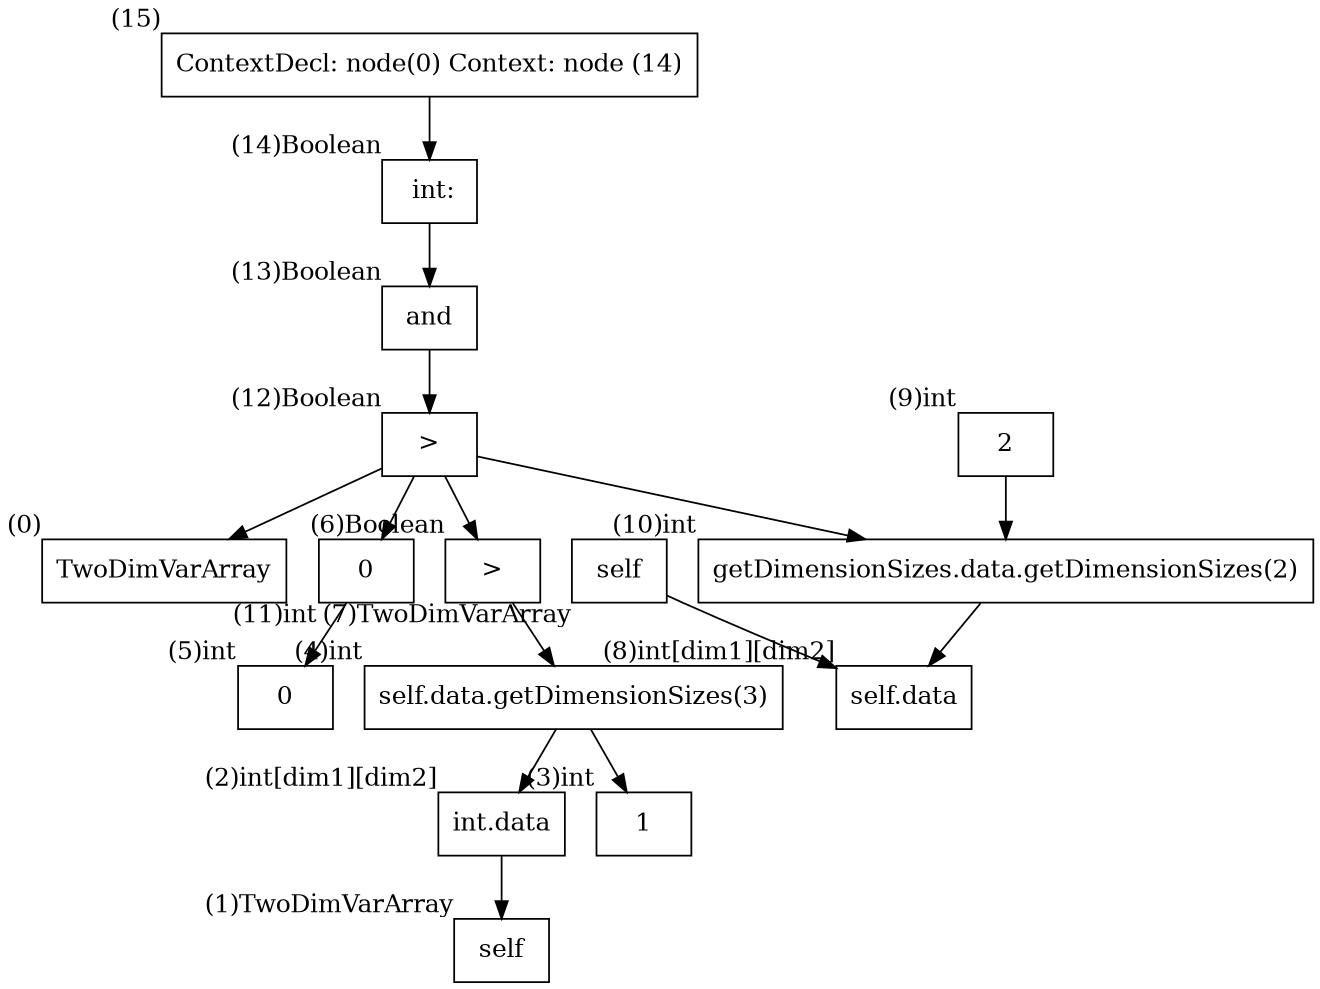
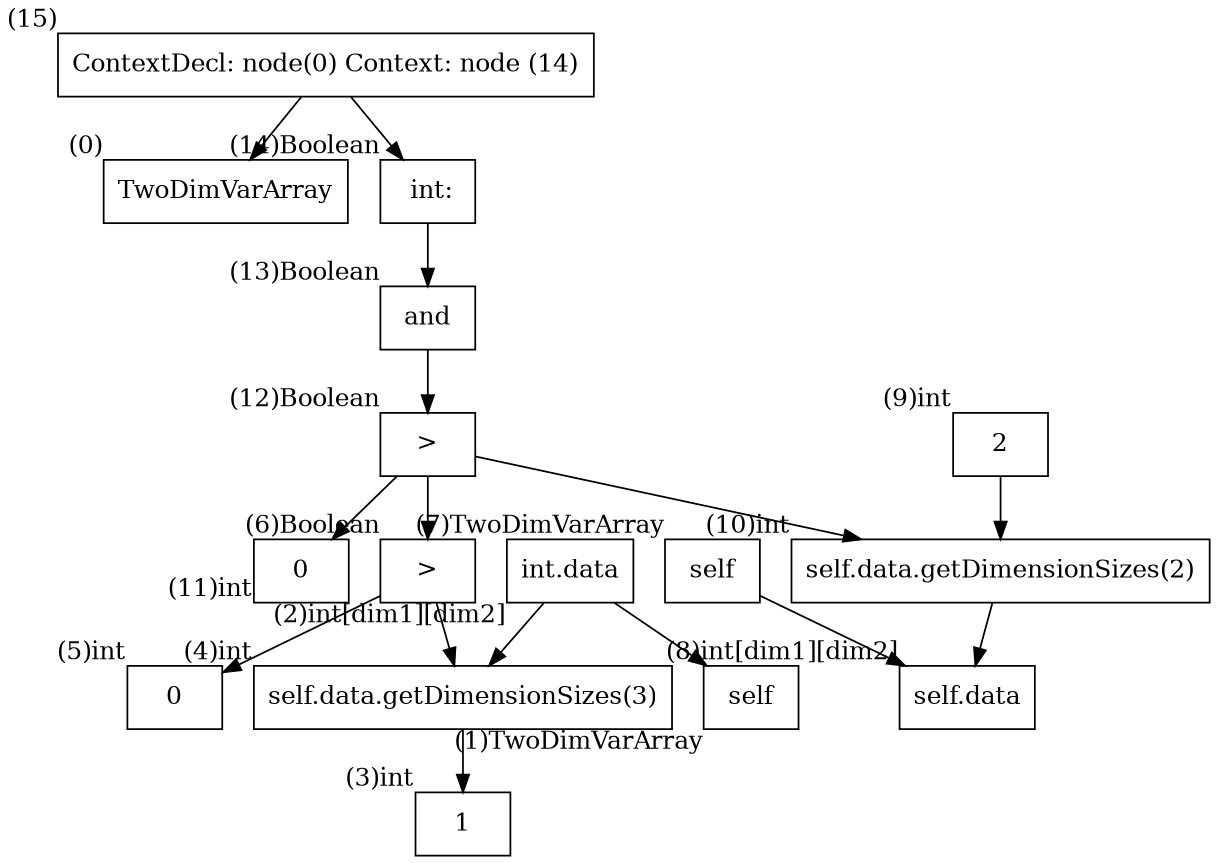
  digraph {
    node [shape=box]
    n1 [label="ContextDecl: node(0) Context: node (14)" xlabel="(15)"]
    n2 [label=TwoDimVarArray xlabel="(0)"]
    n3 [label=" int:" xlabel="(14)Boolean"]
    n4 [label=and xlabel="(13)Boolean"]
    n5 [label=">" xlabel="(12)Boolean"]
    n6 [label=">" xlabel="(6)Boolean"]
    n7 [label="self.data.getDimensionSizes(3)" xlabel="(4)int"]
    n8 [label=0 xlabel="(5)int"]
-   n9 [label="getDimensionSizes.data.getDimensionSizes(2)" xlabel="(10)int"]
+   n9 [label="self.data.getDimensionSizes(2)" xlabel="(10)int"]
    n10 [label=0 xlabel="(11)int"]
    n11 [label="int.data" xlabel="(2)int[dim1][dim2]"]
    n12 [label=1 xlabel="(3)int"]
    n13 [label="self.data" xlabel="(8)int[dim1][dim2]"]
    n14 [label=self xlabel="(1)TwoDimVarArray"]
    n15 [label=2 xlabel="(9)int"]
    n16 [label=self xlabel="(7)TwoDimVarArray"]
-   n5 -> n2
+   n1 -> n2
    n1 -> n3
    n3 -> n4
    n4 -> n5
    n5 -> n6
    n5 -> n9
    n5 -> n10
    n6 -> n7
-   n10 -> n8
-   n7 -> n11
+   n6 -> n8
+   n11 -> n7
    n7 -> n12
    n9 -> n13
    n11 -> n14
    n15 -> n9
    n16 -> n13
  }
